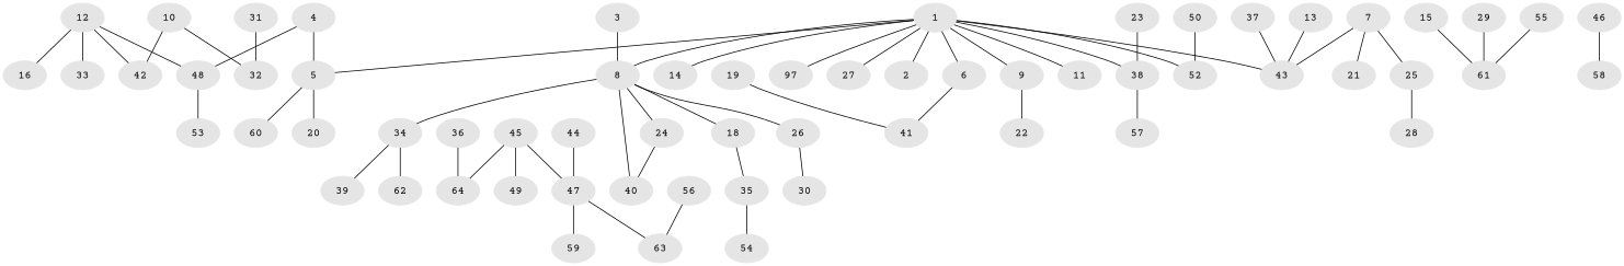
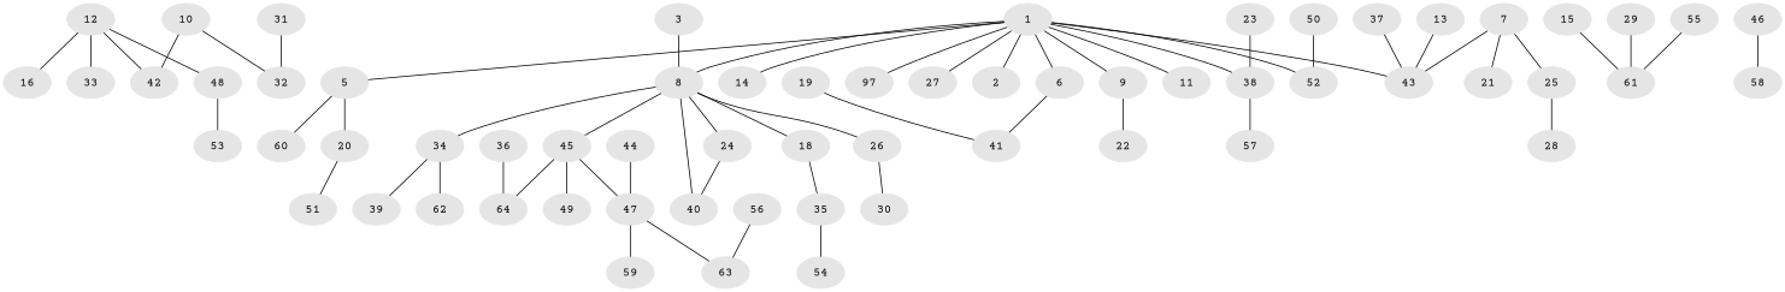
  graph {
    fontname="Courier Prime"
    node [color=gray90 fontname="Courier Prime" style=filled]
    edge [fontname="Courier Prime" weight=1.0]
    1
    2
    5
    6
    8
    9
    11
    14
    n9 [label=97]
    27
    38
    43
    52
    20
    60
    41
    18
    24
    26
    34
    40
    45
    22
    57
    3
-   4
    48
    53
+   51
    7
    21
    25
    28
    35
    30
    39
    62
    64
    47
    49
    10
    32
    42
    12
    16
    33
    13
    15
    61
    54
    19
    23
    29
    31
    36
    37
    44
    59
    63
    46
    58
    50
    55
    56
    1 -- 2
    1 -- 5
    1 -- 6
    1 -- 8
    1 -- 9
    1 -- 11
    1 -- 14
    1 -- n9
    1 -- 27
    1 -- 38
    1 -- 43
    1 -- 52
    5 -- 20
    5 -- 60
    6 -- 41
    8 -- 18
    8 -- 24
    8 -- 26
    8 -- 34
    8 -- 40
+   8 -- 45
    9 -- 22
    38 -- 57
+   20 -- 51
    18 -- 35
    24 -- 40
    26 -- 30
    34 -- 39
    34 -- 62
    45 -- 64
    45 -- 47
    45 -- 49
    3 -- 8
-   4 -- 5
-   4 -- 48
    48 -- 53
    7 -- 43
    7 -- 21
    7 -- 25
    25 -- 28
    35 -- 54
    47 -- 59
    47 -- 63
    10 -- 32
    10 -- 42
    12 -- 48
    12 -- 42
    12 -- 16
    12 -- 33
    13 -- 43
    15 -- 61
    19 -- 41
    23 -- 38
    29 -- 61
    31 -- 32
    36 -- 64
    37 -- 43
    44 -- 47
    46 -- 58
    50 -- 52
    55 -- 61
    56 -- 63
  }
